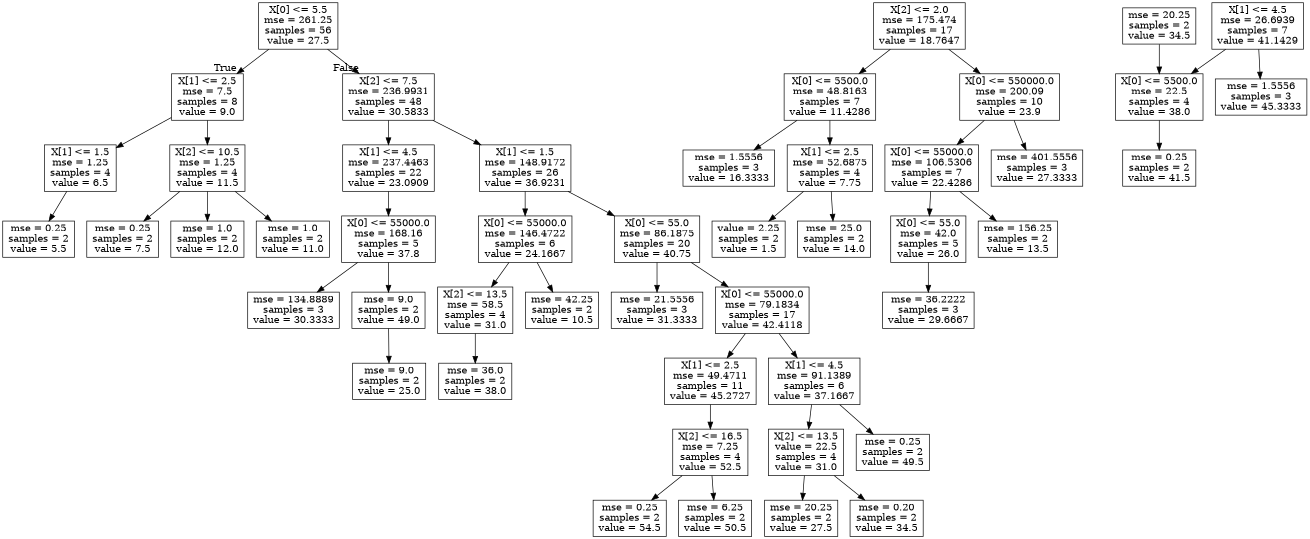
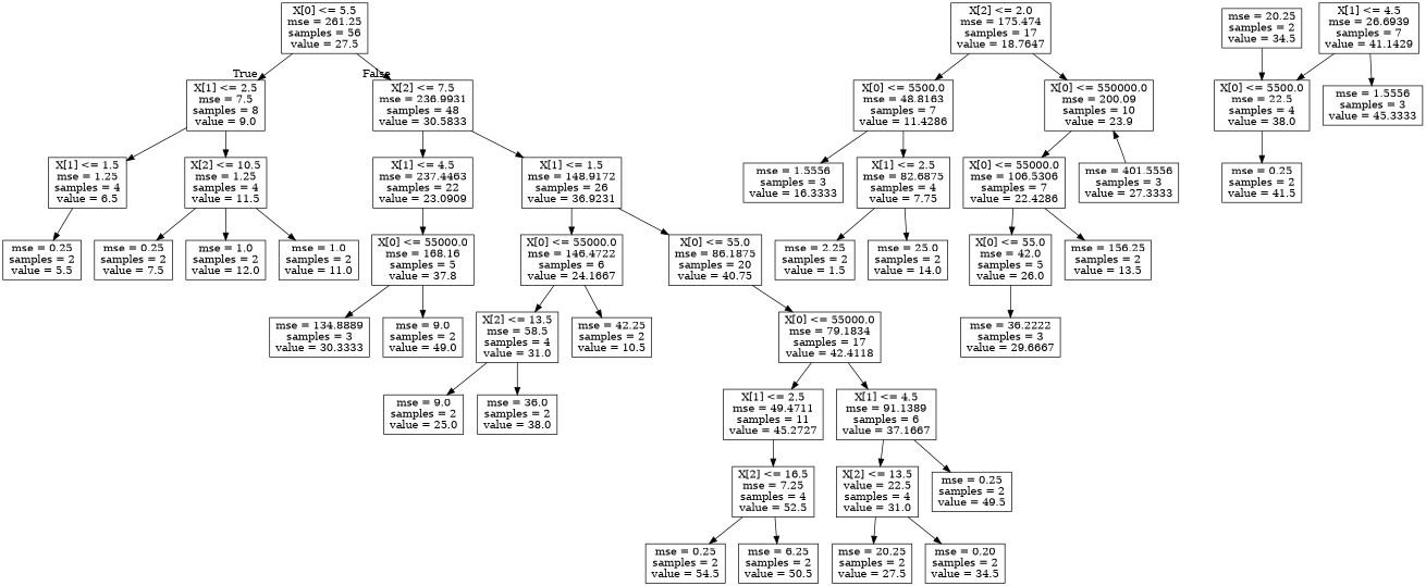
  digraph {
    node [shape=box]
    n1 [label="X[0] <= 5.5\nmse = 261.25\nsamples = 56\nvalue = 27.5"]
    n2 [label="X[1] <= 2.5\nmse = 7.5\nsamples = 8\nvalue = 9.0"]
    n3 [label="X[2] <= 7.5\nmse = 236.9931\nsamples = 48\nvalue = 30.5833"]
    n4 [label="X[1] <= 1.5\nmse = 1.25\nsamples = 4\nvalue = 6.5"]
    n5 [label="X[2] <= 10.5\nmse = 1.25\nsamples = 4\nvalue = 11.5"]
    n6 [label="X[1] <= 4.5\nmse = 237.4463\nsamples = 22\nvalue = 23.0909"]
    n7 [label="X[1] <= 1.5\nmse = 148.9172\nsamples = 26\nvalue = 36.9231"]
    n8 [label="mse = 0.25\nsamples = 2\nvalue = 5.5"]
    n9 [label="mse = 0.25\nsamples = 2\nvalue = 7.5"]
    n10 [label="mse = 1.0\nsamples = 2\nvalue = 12.0"]
    n11 [label="mse = 1.0\nsamples = 2\nvalue = 11.0"]
    n12 [label="X[0] <= 55000.0\nmse = 168.16\nsamples = 5\nvalue = 37.8"]
    n13 [label="X[0] <= 55000.0\nmse = 146.4722\nsamples = 6\nvalue = 24.1667"]
    n14 [label="X[0] <= 55.0\nmse = 86.1875\nsamples = 20\nvalue = 40.75"]
    n15 [label="X[2] <= 2.0\nmse = 175.474\nsamples = 17\nvalue = 18.7647"]
    n16 [label="X[0] <= 5500.0\nmse = 48.8163\nsamples = 7\nvalue = 11.4286"]
    n17 [label="X[0] <= 550000.0\nmse = 200.09\nsamples = 10\nvalue = 23.9"]
    n18 [label="mse = 134.8889\nsamples = 3\nvalue = 30.3333"]
    n19 [label="mse = 9.0\nsamples = 2\nvalue = 49.0"]
    n20 [label="mse = 1.5556\nsamples = 3\nvalue = 16.3333"]
-   n21 [label="X[1] <= 2.5\nmse = 52.6875\nsamples = 4\nvalue = 7.75"]
+   n21 [label="X[1] <= 2.5\nmse = 82.6875\nsamples = 4\nvalue = 7.75"]
    n22 [label="X[0] <= 55000.0\nmse = 106.5306\nsamples = 7\nvalue = 22.4286"]
    n23 [label="mse = 401.5556\nsamples = 3\nvalue = 27.3333"]
-   n24 [label="value = 2.25\nsamples = 2\nvalue = 1.5"]
+   n24 [label="mse = 2.25\nsamples = 2\nvalue = 1.5"]
    n25 [label="mse = 25.0\nsamples = 2\nvalue = 14.0"]
    n26 [label="X[0] <= 55.0\nmse = 42.0\nsamples = 5\nvalue = 26.0"]
    n27 [label="mse = 156.25\nsamples = 2\nvalue = 13.5"]
    n28 [label="mse = 36.2222\nsamples = 3\nvalue = 29.6667"]
    n29 [label="X[2] <= 13.5\nmse = 58.5\nsamples = 4\nvalue = 31.0"]
    n30 [label="mse = 42.25\nsamples = 2\nvalue = 10.5"]
-   n31 [label="mse = 21.5556\nsamples = 3\nvalue = 31.3333"]
    n32 [label="X[0] <= 55000.0\nmse = 79.1834\nsamples = 17\nvalue = 42.4118"]
    n33 [label="mse = 9.0\nsamples = 2\nvalue = 25.0"]
    n34 [label="mse = 36.0\nsamples = 2\nvalue = 38.0"]
    n35 [label="X[1] <= 2.5\nmse = 49.4711\nsamples = 11\nvalue = 45.2727"]
    n36 [label="X[1] <= 4.5\nmse = 91.1389\nsamples = 6\nvalue = 37.1667"]
    n37 [label="X[2] <= 16.5\nmse = 7.25\nsamples = 4\nvalue = 52.5"]
    n38 [label="X[2] <= 13.5\nvalue = 22.5\nsamples = 4\nvalue = 31.0"]
    n39 [label="mse = 0.25\nsamples = 2\nvalue = 49.5"]
    n40 [label="mse = 0.25\nsamples = 2\nvalue = 54.5"]
    n41 [label="mse = 6.25\nsamples = 2\nvalue = 50.5"]
    n42 [label="X[1] <= 4.5\nmse = 26.6939\nsamples = 7\nvalue = 41.1429"]
    n43 [label="X[0] <= 5500.0\nmse = 22.5\nsamples = 4\nvalue = 38.0"]
    n44 [label="mse = 1.5556\nsamples = 3\nvalue = 45.3333"]
    n45 [label="mse = 0.25\nsamples = 2\nvalue = 41.5"]
    n46 [label="mse = 20.25\nsamples = 2\nvalue = 34.5"]
    n47 [label="mse = 20.25\nsamples = 2\nvalue = 27.5"]
    n48 [label="mse = 0.20\nsamples = 2\nvalue = 34.5"]
    n1 -> n2 [headlabel=True labelangle=45 labeldistance=2.5]
    n1 -> n3 [headlabel=False labelangle=-45 labeldistance=2.5]
    n2 -> n4
    n2 -> n5
    n3 -> n6
    n3 -> n7
    n4 -> n8
    n5 -> n9
    n5 -> n10
    n5 -> n11
    n6 -> n12
    n7 -> n13
    n7 -> n14
    n12 -> n18
    n12 -> n19
    n13 -> n29
    n13 -> n30
-   n14 -> n31
    n14 -> n32
    n15 -> n16
    n15 -> n17
    n16 -> n20
    n16 -> n21
    n17 -> n22
-   n17 -> n23
+   n23 -> n17
    n21 -> n24
    n21 -> n25
    n22 -> n26
    n22 -> n27
    n26 -> n28
-   n19 -> n33
+   n29 -> n33
    n29 -> n34
    n32 -> n35
    n32 -> n36
    n35 -> n37
    n36 -> n38
    n36 -> n39
    n37 -> n40
    n37 -> n41
    n38 -> n47
    n38 -> n48
    n42 -> n43
    n42 -> n44
    n43 -> n45
    n46 -> n43
  }
